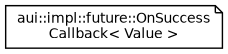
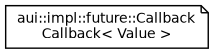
  digraph {
    rankdir=TB
-   n1 [color=black fillcolor=white fontname=Helvetica fontsize=10 height=0.2 label="aui::impl::future::OnSuccess\lCallback\< Value \>" shape=note style=filled width=0.4]
+   n1 [color=black fillcolor=white fontname=Helvetica fontsize=10 height=0.2 label="aui::impl::future::Callback\lCallback\< Value \>" shape=note style=filled width=0.4]
  }
